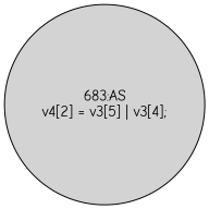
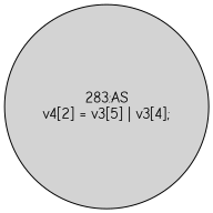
  strict digraph {
    fontname="Comic Neue"
-   n1 [ast="<pyverilog.vparser.ast.Assign object at 0x7f407842b7d0>" def_var="['v4']" fillcolor=lightgrey label="683:AS\nv4[2] = v3[5] | v3[4];" statements="[]" style=filled typ=Assign use_var="['v3', 'v3']" shape=circle fontname="Comic Neue"]
+   n1 [ast="<pyverilog.vparser.ast.Assign object at 0x7f407842b7d0>" def_var="['v4']" fillcolor=lightgrey label="283:AS\nv4[2] = v3[5] | v3[4];" statements="[]" style=filled typ=Assign use_var="['v3', 'v3']" shape=circle fontname="Comic Neue"]
  }
